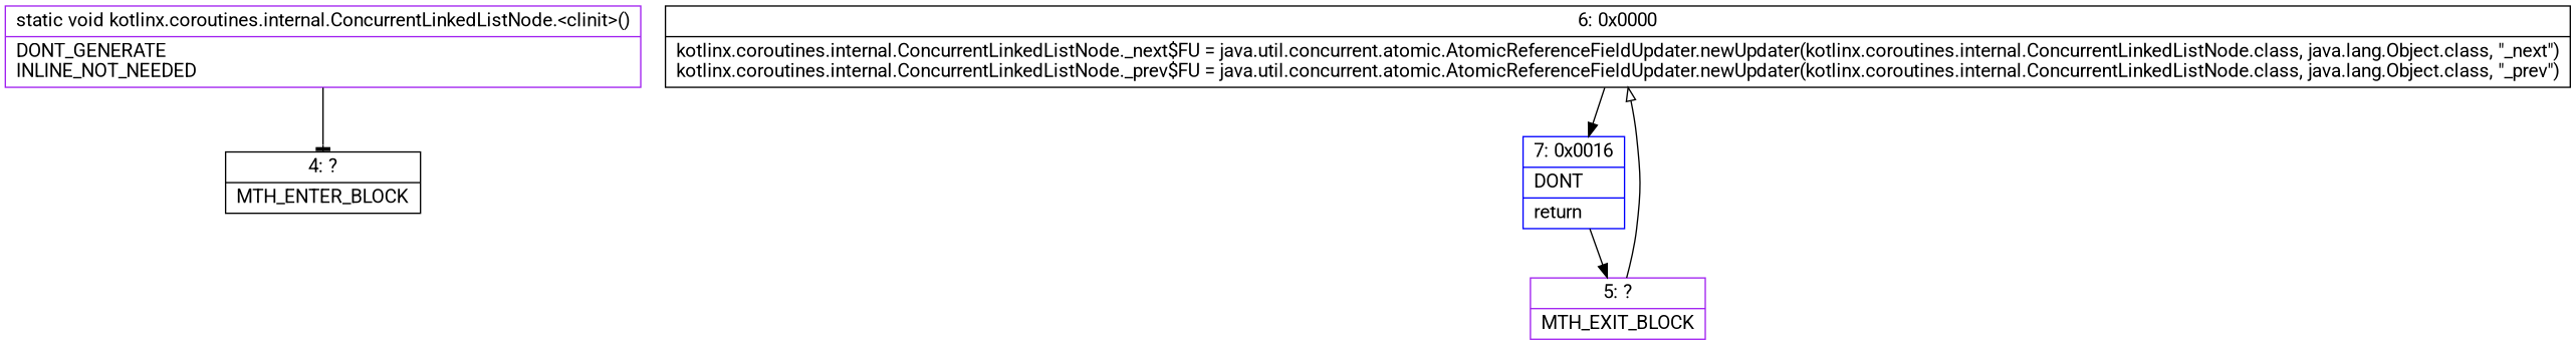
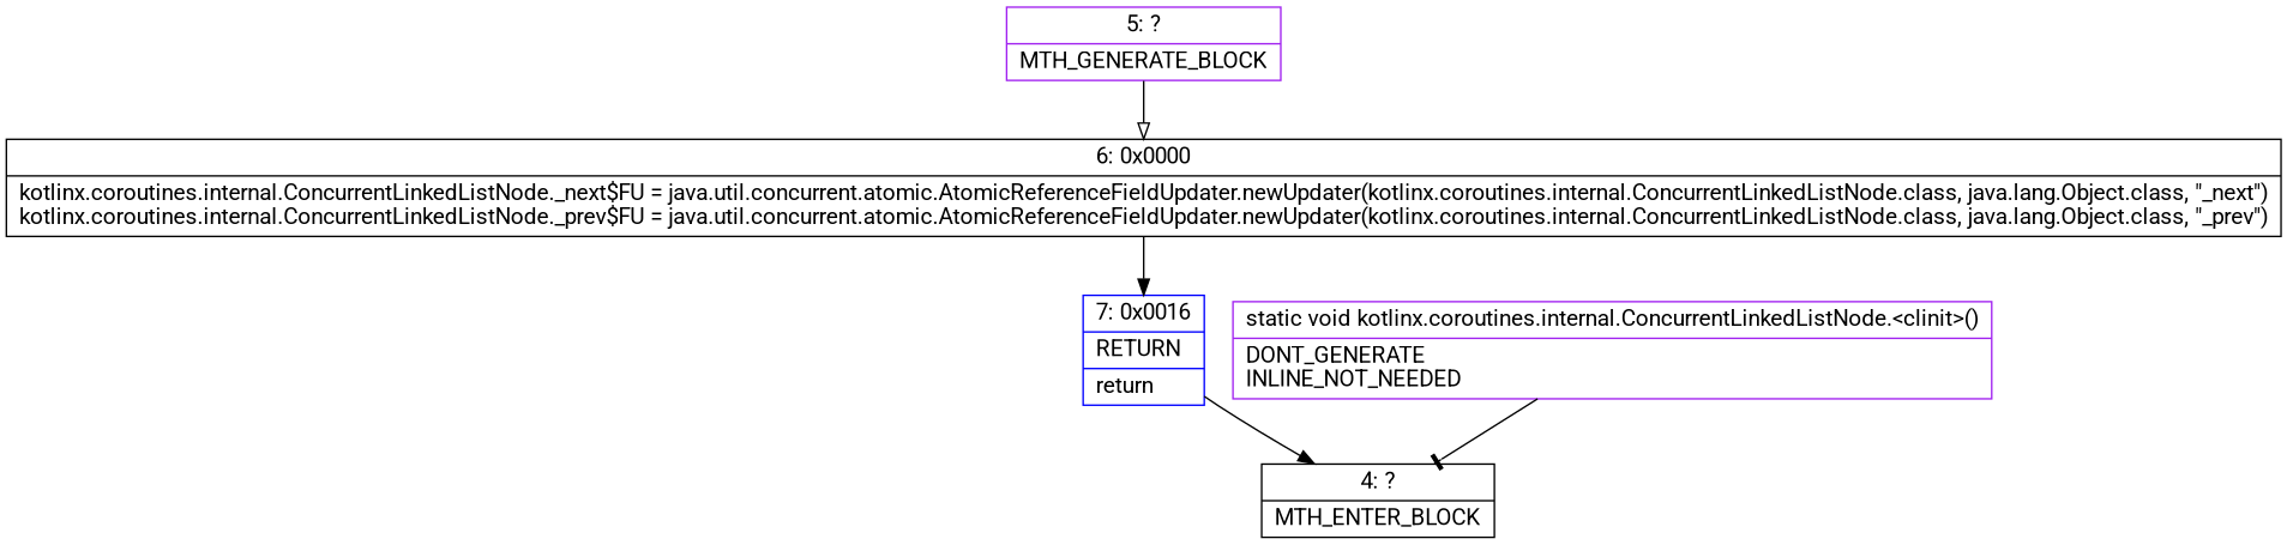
  digraph {
    fontname=Roboto
    node [color=black fontname=Roboto shape=record]
    edge [arrowhead=normal fontname=Roboto]
    n1 [label="{4\:\ ?|MTH_ENTER_BLOCK\l}"]
    n2 [label="{6\:\ 0x0000|kotlinx.coroutines.internal.ConcurrentLinkedListNode._next$FU = java.util.concurrent.atomic.AtomicReferenceFieldUpdater.newUpdater(kotlinx.coroutines.internal.ConcurrentLinkedListNode.class, java.lang.Object.class, \"_next\")\lkotlinx.coroutines.internal.ConcurrentLinkedListNode._prev$FU = java.util.concurrent.atomic.AtomicReferenceFieldUpdater.newUpdater(kotlinx.coroutines.internal.ConcurrentLinkedListNode.class, java.lang.Object.class, \"_prev\")\l}"]
-   n3 [color=blue label="{7\:\ 0x0016|DONT\l|return\l}"]
-   n4 [color=purple label="{5\:\ ?|MTH_EXIT_BLOCK\l}"]
+   n3 [color=blue label="{7\:\ 0x0016|RETURN\l|return\l}"]
+   n4 [color=purple label="{5\:\ ?|MTH_GENERATE_BLOCK\l}"]
    n5 [color=purple label="{static void kotlinx.coroutines.internal.ConcurrentLinkedListNode.\<clinit\>()  | DONT_GENERATE\lINLINE_NOT_NEEDED\l}"]
    n2 -> n3
-   n3 -> n4
+   n3 -> n1
    n4 -> n2 [arrowhead=onormal]
    n5 -> n1 [arrowhead=tee]
  }
